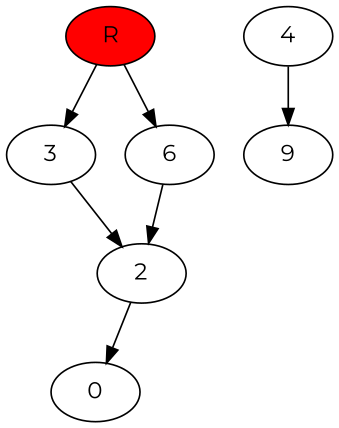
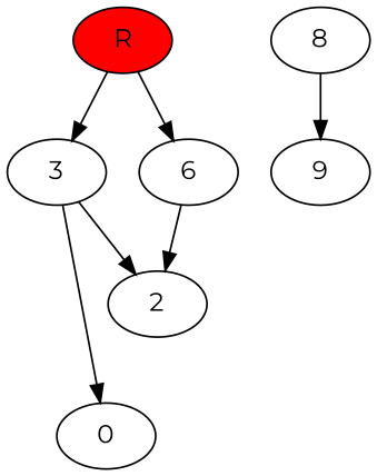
  digraph {
    fontname=Montserrat
    node [fontname=Montserrat]
    edge [fontname=Montserrat]
    n1 [label=0]
    2
-   8 [label=4]
+   8
    9
    3
    6
    R [fillcolor="#ff0000" style=filled]
-   2 -> n1
+   3 -> n1
    8 -> 9
    3 -> 2
    6 -> 2
    R -> 3
    R -> 6
  }
